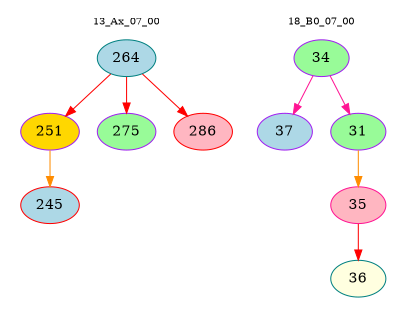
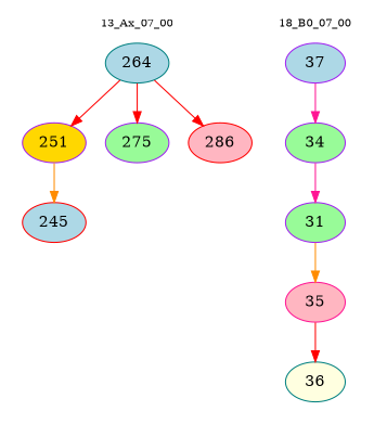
  digraph {
    node [color=purple fillcolor=lightblue style=filled]
    edge [color=red]
    n1 [color=teal label=264]
    n2 [fillcolor=gold label=251]
    n3 [fillcolor=palegreen label=275]
    n4 [color=red fillcolor=lightpink label=286]
    n5 [color=red label=245]
    n6 [fillcolor=palegreen label=34]
    n7 [color=deeppink fillcolor=lightpink label=35]
    n8 [label=37]
    n9 [fillcolor=palegreen label=31]
    n10 [color=teal fillcolor=lightyellow label=36]
    subgraph cluster_1 {
      color=white
      fontsize=10
      label="13_Ax_07_00"
      n1
      n2
      n3
      n4
      n5
    }
    subgraph cluster_2 {
      color=white
      fontsize=10
      label="18_B0_07_00"
      n6
      n7
      n8
      n9
      n10
    }
    n1 -> n2
    n1 -> n3
    n1 -> n4
    n2 -> n5 [color=darkorange]
-   n6 -> n8 [color=deeppink]
+   n8 -> n6 [color=deeppink]
    n6 -> n9 [color=deeppink]
    n7 -> n10
    n9 -> n7 [color=darkorange]
  }
